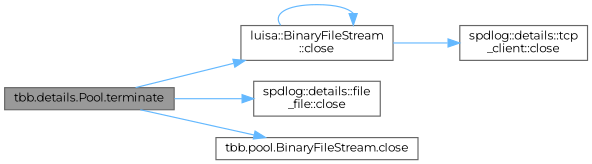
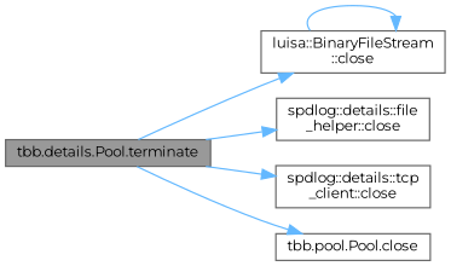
  digraph {
    fontname=Montserrat
    rankdir=LR
    node [color=grey40 fillcolor=white fontname=Montserrat fontsize=10 shape=box style=filled]
    edge [color=steelblue1 fontname=Montserrat fontsize=10 labelfontname=Helvetica labelfontsize=10 style=solid]
    n1 [color=gray40 fillcolor=grey60 fontcolor=black height=0.2 label="tbb.details.Pool.terminate" width=0.4]
    n2 [height=0.2 label="luisa::BinaryFileStream\l::close" width=0.4]
-   n3 [height=0.2 label="spdlog::details::file\l_file::close" width=0.4]
+   n3 [height=0.2 label="spdlog::details::file\l_helper::close" width=0.4]
    n4 [height=0.2 label="spdlog::details::tcp\l_client::close" width=0.4]
-   n5 [height=0.2 label="tbb.pool.BinaryFileStream.close" width=0.4]
+   n5 [height=0.2 label="tbb.pool.Pool.close" width=0.4]
    n1 -> n2
    n1 -> n3
-   n2 -> n4
+   n1 -> n4
    n1 -> n5
    n2 -> n2
  }
